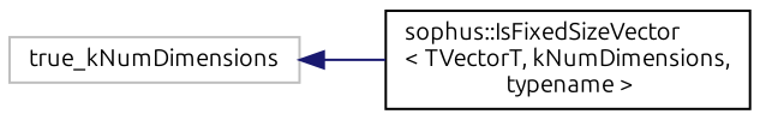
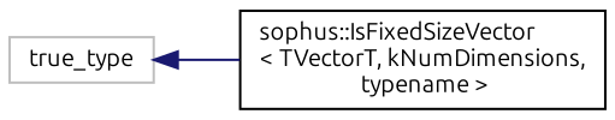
  digraph {
    rankdir=LR
    fontname=Ubuntu
    node [fillcolor=white fontname=Ubuntu fontsize=10 shape=record style=filled]
-   n1 [color=grey75 height=0.2 label=true_kNumDimensions width=0.4]
+   n1 [color=grey75 height=0.2 label=true_type width=0.4]
    n2 [color=black height=0.2 label="sophus::IsFixedSizeVector\l\< TVectorT, kNumDimensions,\l typename \>" width=0.4]
    n1 -> n2 [color=midnightblue dir=back fontname=Ubuntu fontsize=10 labelfontname=Helvetica labelfontsize=10 style=solid]
  }
